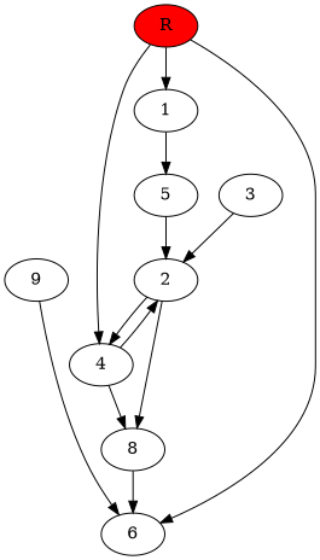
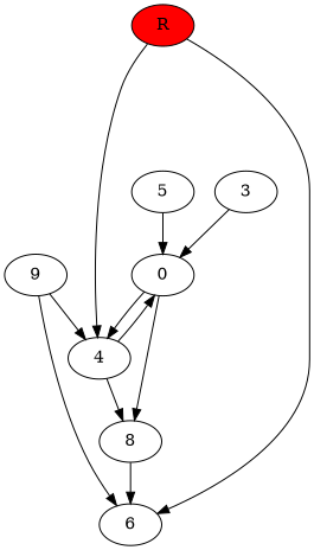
  digraph {
-   1
    5
-   2
+   2 [label=0]
    4
    8
    6
    3
    n8 [label=9]
    R [fillcolor="#ff0000" style=filled]
-   1 -> 5
    5 -> 2
    2 -> 4
    2 -> 8
    4 -> 2
    4 -> 8
    8 -> 6
    3 -> 2
+   n8 -> 4
    n8 -> 6
-   R -> 1
    R -> 4
    R -> 6
  }
